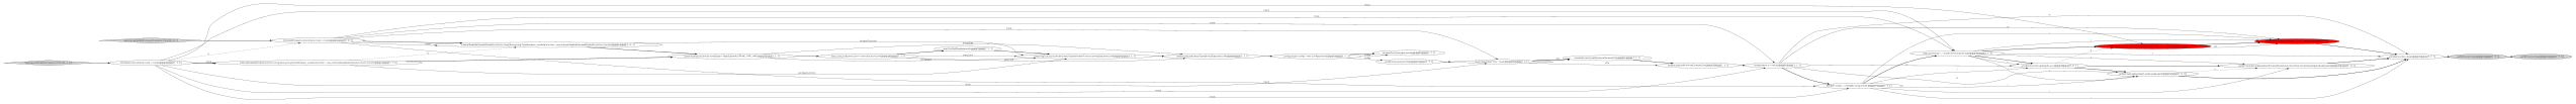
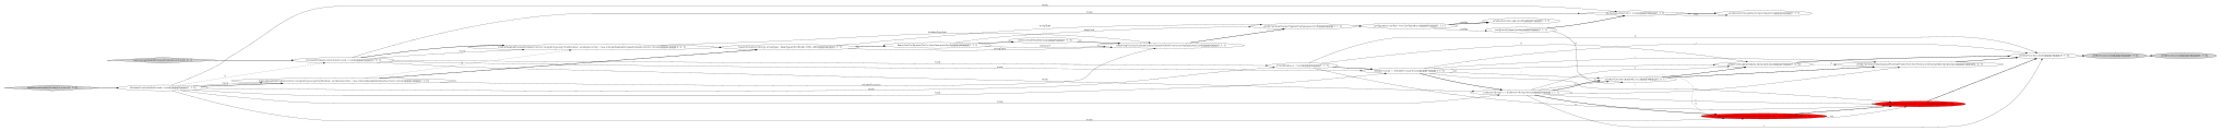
  digraph {
    fontname=Montserrat
    rankdir=LR
    node [fillcolor=white fontname=Montserrat shape=ellipse style=filled]
    edge [fontname=Montserrat style=solid]
    n1 [label="windowFunction.close()@@@21@@@['1', '1', '1']"]
    n2 [fillcolor=lightgray label="verify(mock).close()@@@22@@@['1', '1', '1']"]
    n3 [fillcolor=lightgray label="verify(mock).close()@@@23@@@['0', '1', '0']"]
    n4 [label="windowFunction.apply(42L,w,i,c)@@@19@@@['1', '0', '1']"]
    n5 [label="verify(mock).process(eq(42L),(ProcessWindowFunctionMock.Context)anyObject(),eq(i),eq(c))@@@20@@@['0', '0', '1']"]
    n6 [label="verify(mock).apply(eq(42L),eq(w),eq(i),eq(c))@@@20@@@['1', '0', '0']"]
    n7 [fillcolor=red label="InternalWindowFunction.InternalWindowContext ctx = mock()@@@19@@@['0', '1', '0']"]
    n8 [fillcolor=red label="windowFunction.process(42L,w,ctx,i,c)@@@20@@@['0', '1', '0']"]
    n9 [label="windowFunction.open(config)@@@11@@@['1', '1', '1']"]
    n10 [label="verify(mock).open(config)@@@12@@@['1', '1', '1']"]
    n11 [label="RuntimeContext rCtx = mock()@@@13@@@['1', '1', '1']" shape=diamond]
    n12 [label="verify(mock).setOutputType(stringType,execConf)@@@9@@@['1', '1', '1']"]
    n13 [label="Configuration config = new Configuration()@@@10@@@['1', '1', '1']"]
    n14 [label="ProcessWindowFunctionMock mock = mock()@@@3@@@['0', '0', '1']"]
    n15 [label="Collector<String> c = (Collector<String>)mock()@@@18@@@['1', '1', '1']"]
    n16 [label="TimeWindow w = mock()@@@16@@@['1', '1', '1']"]
    n17 [label="Iterable<Long> i = (Iterable<Long>)mock()@@@17@@@['1', '1', '1']"]
    n18 [label="InternalIterableProcessWindowFunction<Long,String,Long,TimeWindow> windowFunction = new InternalIterableProcessWindowFunction<>(mock)@@@4@@@['0', '0', '1']"]
    n19 [label="windowFunction.setRuntimeContext(rCtx)@@@14@@@['1', '1', '1']"]
-   n20 [label="verify(mock).setRuntimeContext(rCtx)@@@15@@@['1', '1', '1']"]
    n21 [label="TypeInformation<String> stringType = BasicTypeInfo.STRING_TYPE_INFO@@@5@@@['1', '1', '1']"]
    n22 [label="StreamingFunctionUtils.setOutputType(windowFunction,stringType,execConf)@@@8@@@['1', '1', '1']"]
    n23 [label="WindowFunctionMock mock = mock()@@@3@@@['1', '1', '0']"]
    n24 [label="InternalIterableWindowFunction<Long,String,Long,TimeWindow> windowFunction = new InternalIterableWindowFunction<>(mock)@@@4@@@['1', '1', '0']"]
    n25 [label="ExecutionConfig execConf = new ExecutionConfig()@@@6@@@['1', '1', '1']"]
    n26 [label="execConf.setParallelism(42)@@@7@@@['1', '1', '1']"]
    n27 [fillcolor=lightgray label="testInternalIterableWindowFunction['0', '1', '0']" shape=diamond]
    n28 [fillcolor=lightgray label="testInternalIterableProcessWindowFunction['0', '0', '1']" shape=diamond]
    n1 -> n2 [style=bold]
    n2 -> n3 [style=bold]
    n4 -> n5 [style=bold]
    n4 -> n6 [style=bold]
    n4 -> n7 [label=0 style=dashed]
    n5 -> n1 [style=bold]
    n6 -> n1 [style=bold]
    n6 -> n5 [label=0 style=dashed]
    n7 -> n8 [label=ctx]
    n7 -> n8 [style=bold]
    n8 -> n1 [style=bold]
    n10 -> n11 [style=bold]
    n11 -> n19 [label=rCtx]
    n11 -> n19 [style=bold]
-   n11 -> n20 [label=rCtx]
    n12 -> n13 [style=bold]
    n13 -> n9 [label=config]
    n13 -> n9 [style=bold]
    n13 -> n10 [label=config]
    n14 -> n11 [label=mock]
    n14 -> n15 [label=mock]
    n14 -> n16 [label=mock]
    n14 -> n17 [label=mock]
    n14 -> n18 [style=bold]
    n14 -> n18 [label=mock]
    n15 -> n1 [label=c]
    n15 -> n4 [label=c]
    n15 -> n4 [style=bold]
    n15 -> n5 [label=c]
    n15 -> n6 [label=c]
    n15 -> n7 [style=bold]
    n15 -> n8 [label=c]
    n16 -> n1 [label=w]
-   n16 -> n4 [label=w]
+   n10 -> n4 [label=w]
    n16 -> n6 [label=w]
    n16 -> n8 [label=w]
    n16 -> n17 [style=bold]
    n17 -> n1 [label=i]
    n17 -> n4 [label=i]
    n17 -> n5 [label=i]
    n17 -> n6 [label=i]
    n17 -> n8 [label=i]
    n17 -> n15 [style=bold]
    n18 -> n21 [style=bold]
    n18 -> n22 [label=windowFunction]
-   n19 -> n20 [style=bold]
-   n20 -> n16 [style=bold]
    n21 -> n12 [label=stringType]
    n21 -> n22 [label=stringType]
    n21 -> n25 [style=bold]
    n22 -> n12 [style=bold]
    n23 -> n7 [label=mock]
    n23 -> n11 [label=mock]
    n23 -> n14 [label=0 style=dashed]
    n23 -> n15 [label=mock]
    n23 -> n16 [label=mock]
    n23 -> n17 [label=mock]
    n23 -> n24 [style=bold]
    n23 -> n24 [label=mock]
    n24 -> n18 [label=0 style=dashed]
    n24 -> n21 [style=bold]
    n24 -> n22 [label=windowFunction]
    n25 -> n12 [label=execConf]
    n25 -> n22 [label=execConf]
    n25 -> n26 [style=bold]
    n26 -> n22 [style=bold]
    n27 -> n23 [style=bold]
    n28 -> n14 [style=bold]
  }
